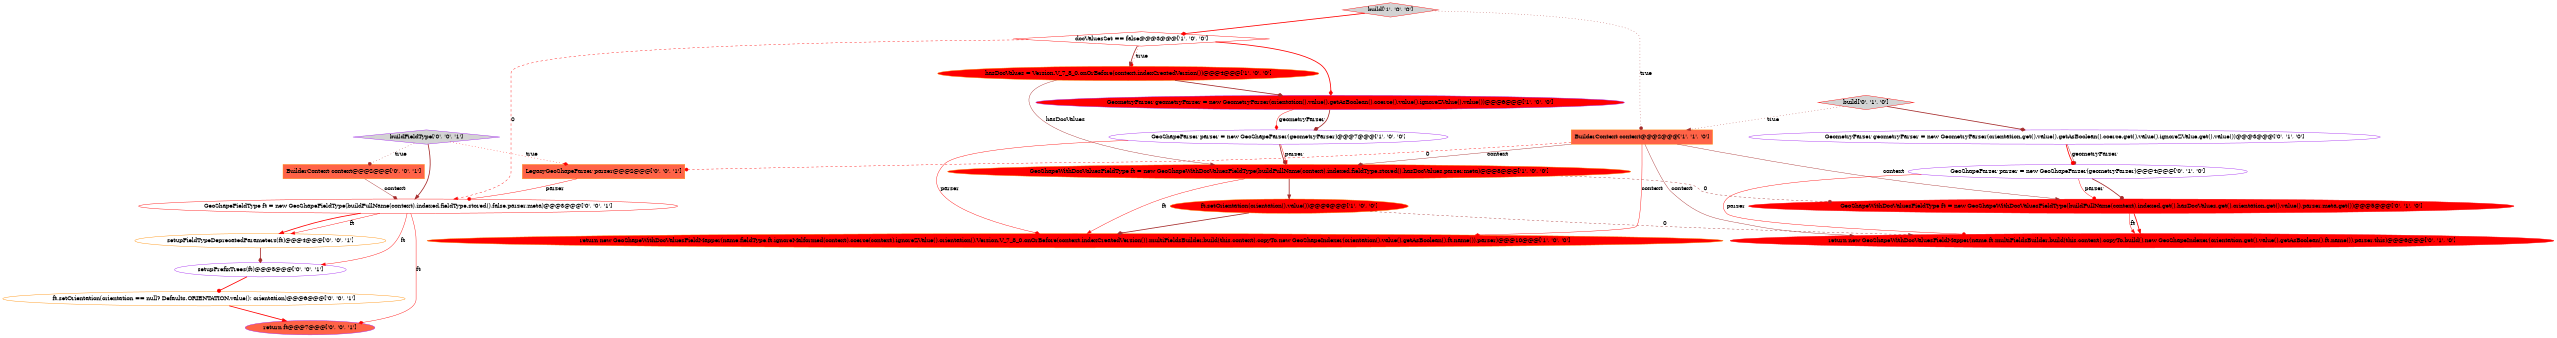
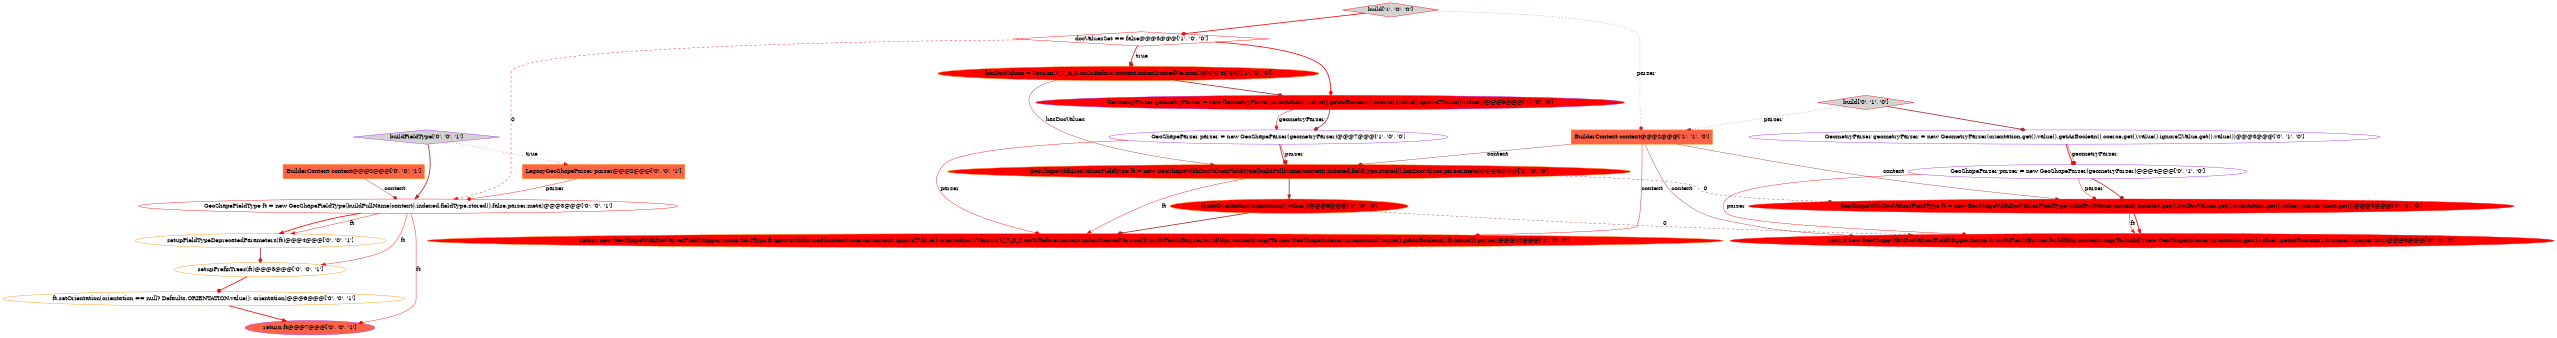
  digraph {
    node [color=darkorange fillcolor=white shape=ellipse style=filled]
    edge [arrowhead=normal color=red style=solid]
    n1 [color=purple fillcolor=lightgray label="buildFieldType['0', '0', '1']" shape=diamond]
    n2 [fillcolor=tomato label="BuilderContext context@@@2@@@['0', '0', '1']" shape=box]
    n3 [fillcolor=tomato label="LegacyGeoShapeParser parser@@@2@@@['0', '0', '1']" shape=box]
    n4 [color=red label="GeoShapeFieldType ft = new GeoShapeFieldType(buildFullName(context),indexed,fieldType.stored(),false,parser,meta)@@@3@@@['0', '0', '1']"]
    n5 [color=purple fillcolor=tomato label="return ft@@@7@@@['0', '0', '1']"]
-   n6 [color=purple label="setupPrefixTrees(ft)@@@5@@@['0', '0', '1']"]
+   n6 [label="setupPrefixTrees(ft)@@@5@@@['0', '0', '1']"]
    n7 [label="setupFieldTypeDeprecatedParameters(ft)@@@4@@@['0', '0', '1']"]
    n8 [fillcolor=red label="return new GeoShapeWithDocValuesFieldMapper(name,fieldType,ft,ignoreMalformed(context),coerce(context),ignoreZValue(),orientation(),Version.V_7_8_0.onOrBefore(context.indexCreatedVersion()),multiFieldsBuilder.build(this,context),copyTo,new GeoShapeIndexer(orientation().value().getAsBoolean(),ft.name()),parser)@@@10@@@['1', '0', '0']"]
    n9 [fillcolor=red label="GeoShapeWithDocValuesFieldType ft = new GeoShapeWithDocValuesFieldType(buildFullName(context),indexed,fieldType.stored(),hasDocValues,parser,meta)@@@8@@@['1', '0', '0']"]
    n10 [fillcolor=red label="ft.setOrientation(orientation().value())@@@9@@@['1', '0', '0']"]
    n11 [color=red fillcolor=red label="GeoShapeWithDocValuesFieldType ft = new GeoShapeWithDocValuesFieldType(buildFullName(context),indexed.get(),hasDocValues.get(),orientation.get().value(),parser,meta.get())@@@5@@@['0', '1', '0']"]
    n12 [color=red fillcolor=red label="return new GeoShapeWithDocValuesFieldMapper(name,ft,multiFieldsBuilder.build(this,context),copyTo.build(),new GeoShapeIndexer(orientation.get().value().getAsBoolean(),ft.name()),parser,this)@@@6@@@['0', '1', '0']"]
    n13 [color=red fillcolor=lightgray label="build['0', '1', '0']" shape=diamond]
    n14 [fillcolor=tomato label="BuilderContext context@@@2@@@['1', '1', '0']" shape=box]
    n15 [color=purple label="GeometryParser geometryParser = new GeometryParser(orientation.get().value().getAsBoolean(),coerce.get().value(),ignoreZValue.get().value())@@@3@@@['0', '1', '0']"]
    n16 [color=purple label="GeoShapeParser parser = new GeoShapeParser(geometryParser)@@@4@@@['0', '1', '0']"]
    n17 [label="ft.setOrientation(orientation == null? Defaults.ORIENTATION.value(): orientation)@@@6@@@['0', '0', '1']"]
    n18 [color=red fillcolor=lightgray label="build['1', '0', '0']" shape=diamond]
    n19 [color=red label="docValuesSet == false@@@3@@@['1', '0', '0']" shape=diamond]
    n20 [fillcolor=red label="hasDocValues = Version.V_7_8_0.onOrBefore(context.indexCreatedVersion())@@@4@@@['1', '0', '0']"]
    n21 [color=purple fillcolor=red label="GeometryParser geometryParser = new GeometryParser(orientation().value().getAsBoolean(),coerce().value(),ignoreZValue().value())@@@6@@@['1', '0', '0']"]
    n22 [color=purple label="GeoShapeParser parser = new GeoShapeParser(geometryParser)@@@7@@@['1', '0', '0']"]
-   n1 -> n2 [arrowhead=dot color=brown label=true style=dotted]
-   n1 -> n3 [arrowhead=diamond label=true style=dotted]
+   n1 -> n3 [label=true style=dotted]
    n1 -> n4 [color=brown style=bold]
    n2 -> n4 [arrowhead=diamond color=brown label=context]
    n3 -> n4 [arrowhead=dot label=parser]
    n4 -> n5 [arrowhead=diamond label=ft]
    n4 -> n6 [label=ft]
    n4 -> n7 [label=ft]
    n4 -> n7 [style=bold]
    n6 -> n17 [arrowhead=dot style=bold]
    n7 -> n6 [arrowhead=diamond color=brown style=bold]
    n9 -> n8 [label=ft]
    n9 -> n10 [color=brown style=bold]
    n9 -> n11 [arrowhead=dot color=brown label=0 style=dashed]
    n10 -> n8 [arrowhead=diamond color=brown style=bold]
    n10 -> n12 [color=brown label=0 style=dashed]
    n11 -> n12 [style=bold]
    n11 -> n12 [label=ft]
-   n13 -> n14 [color=brown label=true style=dotted]
+   n13 -> n14 [color=brown label=parser style=dotted]
    n13 -> n15 [arrowhead=diamond color=brown style=bold]
-   n14 -> n3 [arrowhead=dot label=0 style=dashed]
    n14 -> n8 [arrowhead=diamond label=context]
    n14 -> n9 [arrowhead=diamond color=brown label=context]
    n14 -> n11 [color=brown label=context]
    n14 -> n12 [color=brown label=context]
    n15 -> n16 [arrowhead=dot color=brown label=geometryParser]
    n15 -> n16 [arrowhead=dot style=bold]
    n16 -> n11 [arrowhead=dot color=brown style=bold]
    n16 -> n11 [arrowhead=dot label=parser]
    n16 -> n12 [arrowhead=dot label=parser]
    n17 -> n5 [style=bold]
-   n18 -> n14 [arrowhead=dot color=brown label=true style=dotted]
+   n18 -> n14 [arrowhead=dot color=brown label=parser style=dotted]
    n18 -> n19 [arrowhead=diamond style=bold]
    n19 -> n4 [label=0 style=dashed]
    n19 -> n20 [arrowhead=dot label=true style=dotted]
    n19 -> n20 [color=brown style=bold]
    n19 -> n21 [arrowhead=diamond style=bold]
    n20 -> n9 [color=brown label=hasDocValues]
    n20 -> n21 [arrowhead=diamond color=brown style=bold]
    n21 -> n22 [arrowhead=diamond label=geometryParser]
    n21 -> n22 [arrowhead=diamond color=brown style=bold]
    n22 -> n8 [arrowhead=diamond label=parser]
    n22 -> n9 [label=parser]
    n22 -> n9 [arrowhead=diamond color=brown style=bold]
  }
